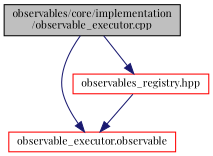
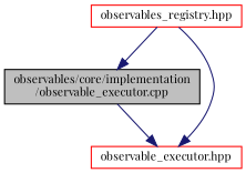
  digraph {
    fontname="Playfair Display"
    node [color=red fillcolor=white fontname="Playfair Display" fontsize=10 shape=record style=filled]
    edge [color=midnightblue fontname="Playfair Display" fontsize=10 labelfontname=Helvetica labelfontsize=10 style=solid]
    n1 [color=black fillcolor=grey75 fontcolor=black height=0.2 label="observables/core/implementation\l/observable_executor.cpp" width=0.4]
-   n2 [height=0.2 label="observable_executor.observable" width=0.4]
+   n2 [height=0.2 label="observable_executor.hpp" width=0.4]
    n3 [height=0.2 label="observables_registry.hpp" width=0.4]
    n1 -> n2
-   n1 -> n3
+   n3 -> n1
    n3 -> n2
  }
